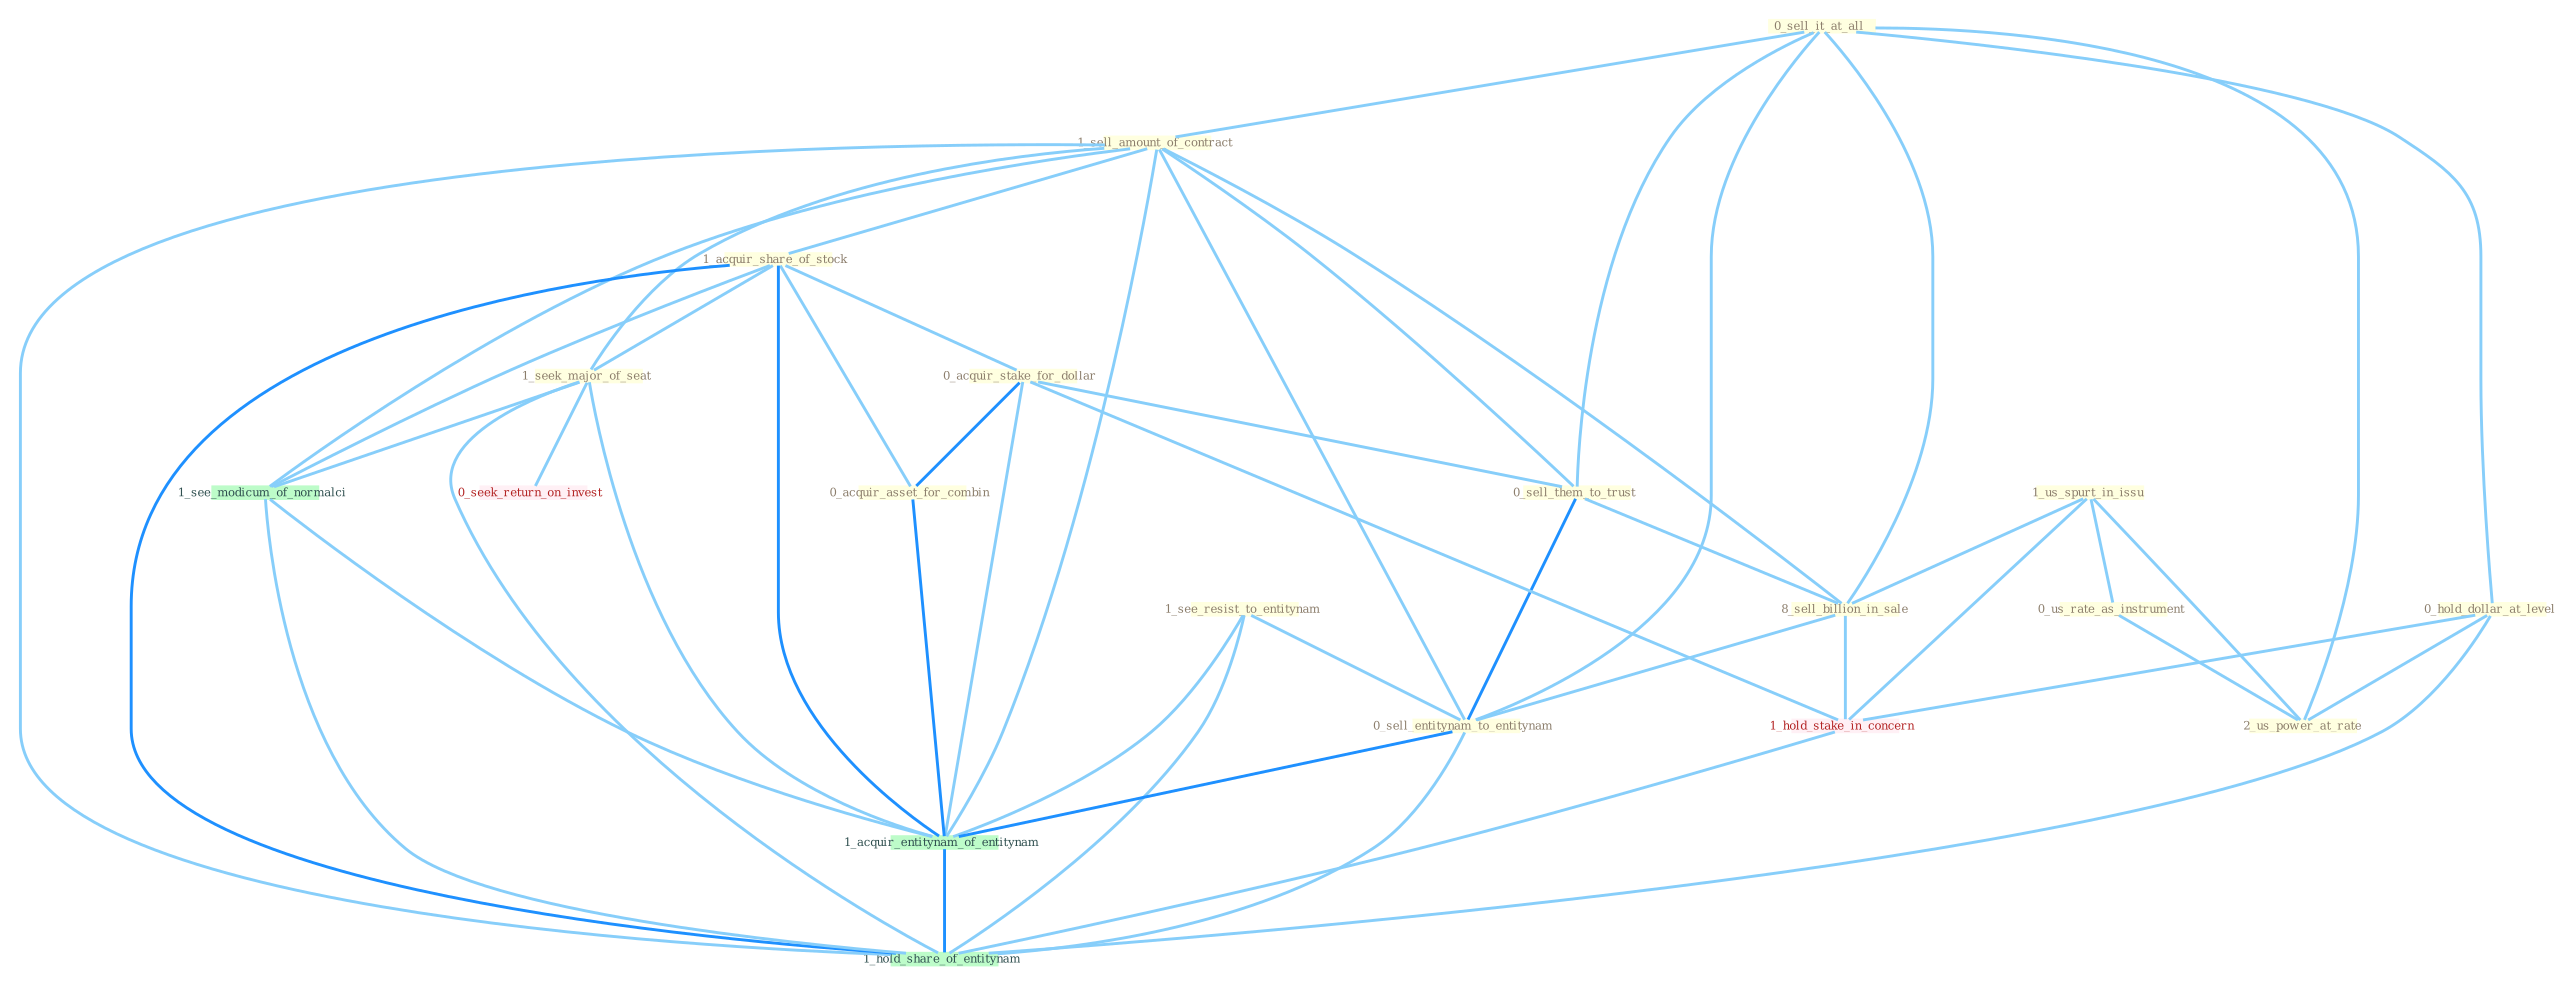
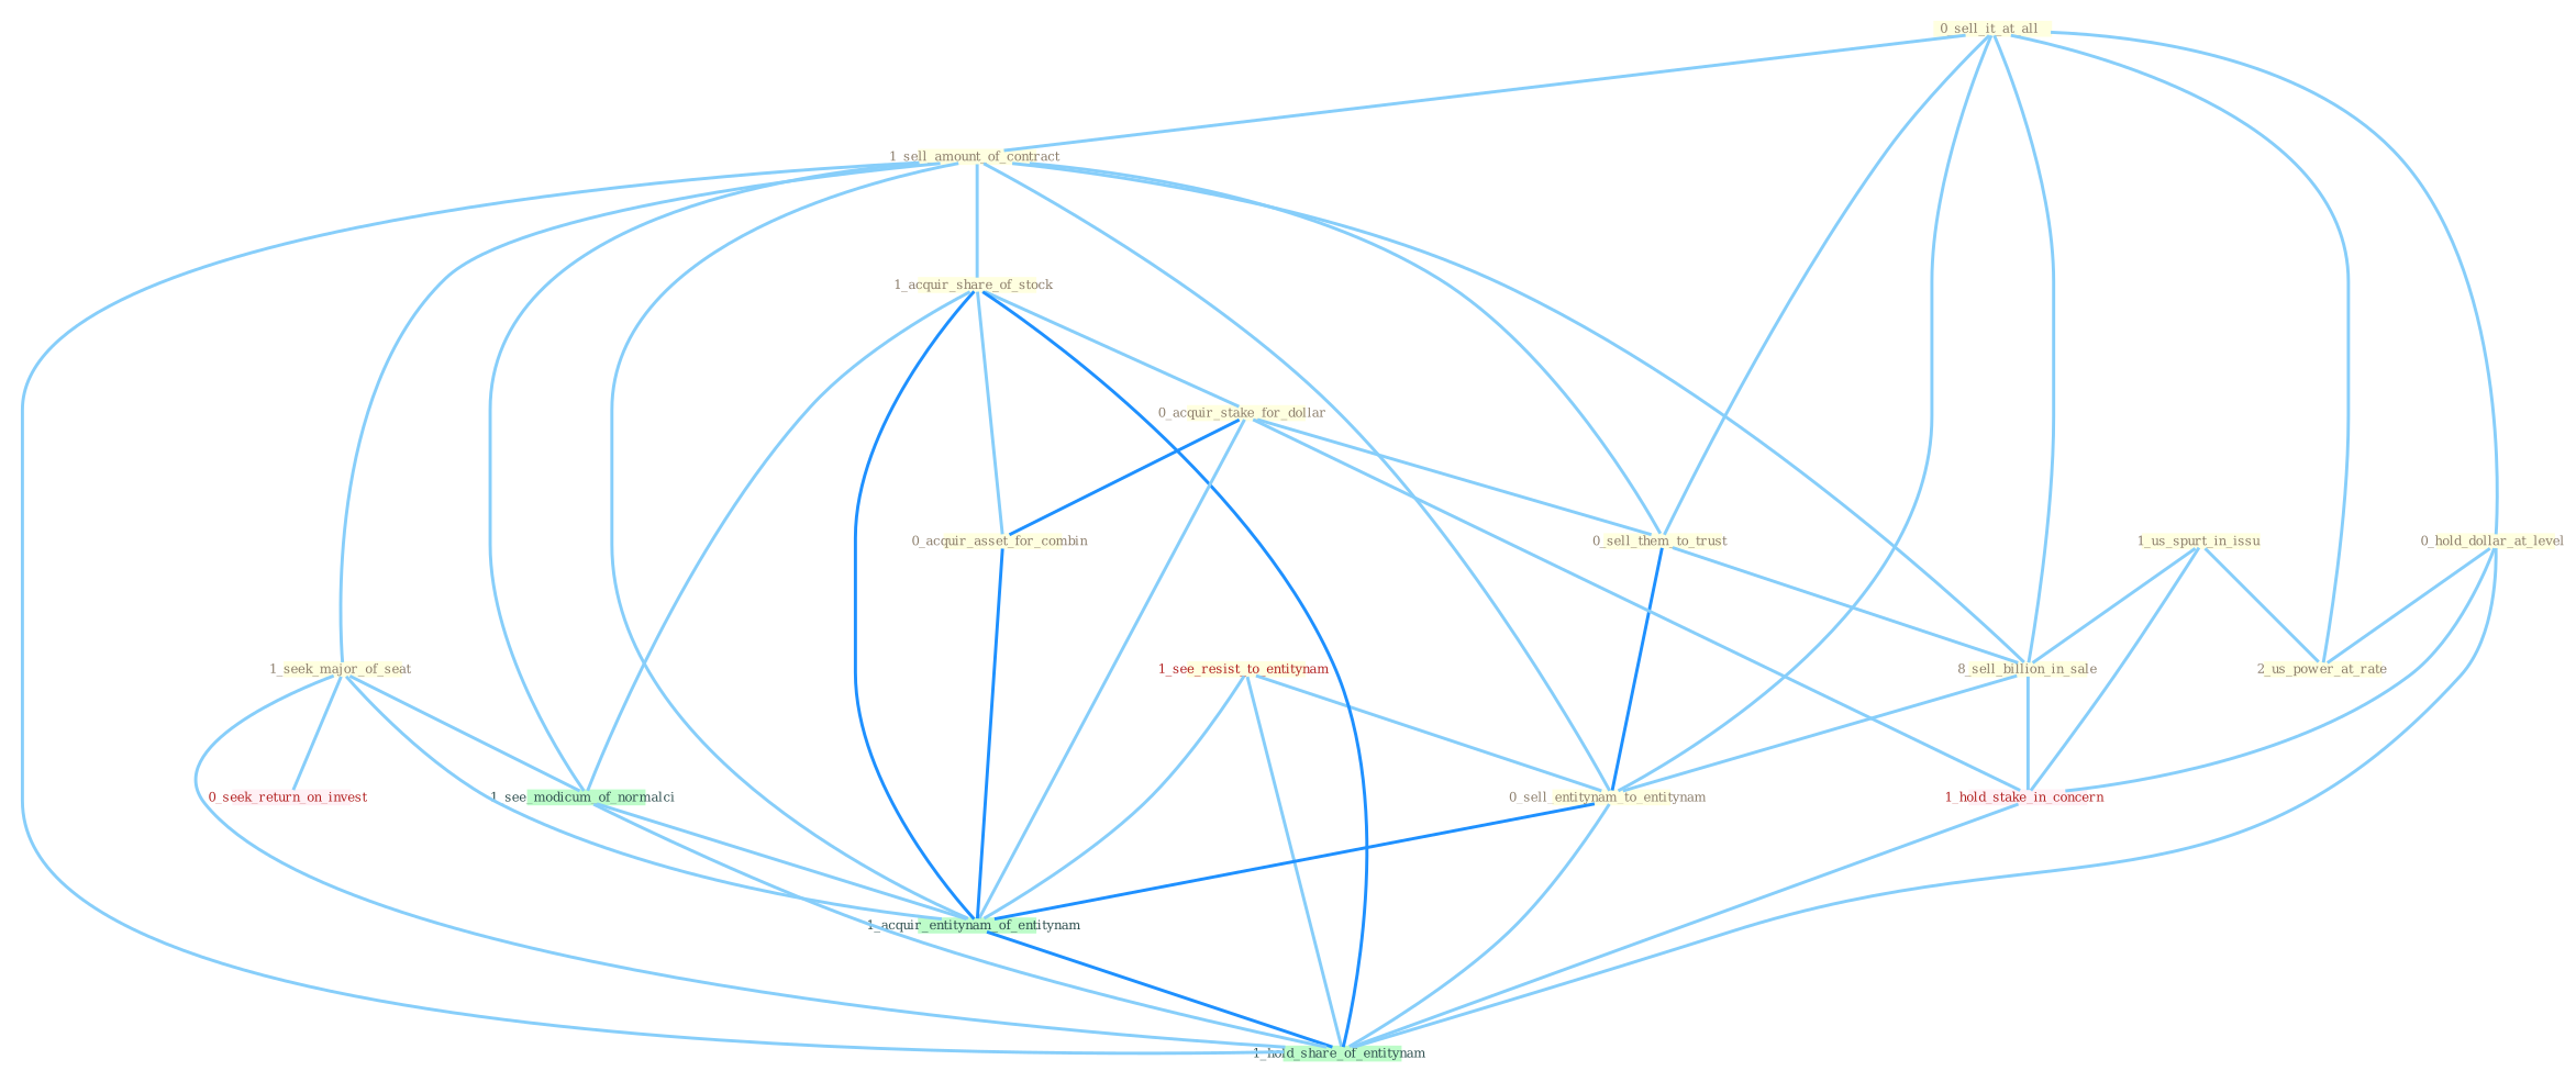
  graph {
    node [color="#ffffe0" fixedsize=true fontcolor="#8b7d6b" fontsize=4 shape=polygon style=filled]
    edge [color="#87cefa" w=1]
-   "1_see_resist_to_entitynam " [height=.06 width=.5]
+   "1_see_resist_to_entitynam " [fontcolor="#b22222" height=.06 width=.5]
    "0_sell_it_at_all " [height=.06 width=.5]
    "1_us_spurt_in_issu " [height=.06 width=.5]
    "0_sell_them_to_trust " [height=.06 width=.5]
    "1_sell_amount_of_contract " [height=.06 width=.5]
    "1_acquir_share_of_stock " [height=.06 width=.5]
    "0_acquir_stake_for_dollar " [height=.06 width=.5]
    "0_acquir_asset_for_combin " [height=.06 width=.5]
    "0_hold_dollar_at_level " [height=.06 width=.5]
-   "0_us_rate_as_instrument " [height=.06 width=.5]
    n11 [height=.06 label="8_sell_billion_in_sale" width=.5]
    "1_seek_major_of_seat " [height=.06 width=.5]
    n13 [height=.06 label="2_us_power_at_rate" width=.5]
    "0_sell_entitynam_to_entitynam " [height=.06 width=.5]
    "1_hold_stake_in_concern " [color="#fff0f5" fontcolor="#b22222" height=.06 width=.5]
    "0_seek_return_on_invest " [color="#fff0f5" fontcolor="#b22222" height=.06 width=.5]
    "1_acquir_entitynam_of_entitynam " [color="#BDFCC9" fontcolor="#2f4f4f" height=.06 width=.5]
    "1_hold_share_of_entitynam " [color="#BDFCC9" fontcolor="#2f4f4f" height=.06 width=.5]
    "1_see_modicum_of_normalci " [color="#BDFCC9" fontcolor="#2f4f4f" height=.06 width=.5]
    subgraph sub_1 {
      "1_see_resist_to_entitynam "
      "0_sell_it_at_all "
      "1_us_spurt_in_issu "
      "0_sell_them_to_trust "
      "1_sell_amount_of_contract "
      "1_acquir_share_of_stock "
      "0_acquir_stake_for_dollar "
      "0_acquir_asset_for_combin "
      "0_hold_dollar_at_level "
-     "0_us_rate_as_instrument "
      n11
      "1_seek_major_of_seat "
      n13
      "0_sell_entitynam_to_entitynam "
    }
    subgraph sub_2 {
      "1_hold_stake_in_concern "
      "0_seek_return_on_invest "
    }
    "1_see_resist_to_entitynam " -- "0_sell_entitynam_to_entitynam " [w=2]
    "1_see_resist_to_entitynam " -- "1_acquir_entitynam_of_entitynam "
    "1_see_resist_to_entitynam " -- "1_hold_share_of_entitynam "
    "0_sell_it_at_all " -- "0_sell_them_to_trust "
    "0_sell_it_at_all " -- "1_sell_amount_of_contract "
    "0_sell_it_at_all " -- "0_hold_dollar_at_level "
    "0_sell_it_at_all " -- n11
    "0_sell_it_at_all " -- n13
    "0_sell_it_at_all " -- "0_sell_entitynam_to_entitynam "
-   "1_us_spurt_in_issu " -- "0_us_rate_as_instrument "
    "1_us_spurt_in_issu " -- n11
    "1_us_spurt_in_issu " -- n13
    "1_us_spurt_in_issu " -- "1_hold_stake_in_concern "
    "0_sell_them_to_trust " -- "1_sell_amount_of_contract "
    "0_sell_them_to_trust " -- n11
    "0_sell_them_to_trust " -- "0_sell_entitynam_to_entitynam " [color="#1e90ff" w=2]
    "1_sell_amount_of_contract " -- "1_acquir_share_of_stock "
    "1_sell_amount_of_contract " -- n11
    "1_sell_amount_of_contract " -- "1_seek_major_of_seat "
    "1_sell_amount_of_contract " -- "0_sell_entitynam_to_entitynam "
    "1_sell_amount_of_contract " -- "1_acquir_entitynam_of_entitynam "
    "1_sell_amount_of_contract " -- "1_hold_share_of_entitynam "
    "1_sell_amount_of_contract " -- "1_see_modicum_of_normalci "
    "1_acquir_share_of_stock " -- "0_acquir_stake_for_dollar "
    "1_acquir_share_of_stock " -- "0_acquir_asset_for_combin "
-   "1_acquir_share_of_stock " -- "1_seek_major_of_seat "
    "1_acquir_share_of_stock " -- "1_acquir_entitynam_of_entitynam " [color="#1e90ff" w=2]
    "1_acquir_share_of_stock " -- "1_hold_share_of_entitynam " [color="#1e90ff" w=2]
    "1_acquir_share_of_stock " -- "1_see_modicum_of_normalci "
    "0_acquir_stake_for_dollar " -- "0_sell_them_to_trust "
    "0_acquir_stake_for_dollar " -- "0_acquir_asset_for_combin " [color="#1e90ff" w=2]
    "0_acquir_stake_for_dollar " -- "1_hold_stake_in_concern "
    "0_acquir_stake_for_dollar " -- "1_acquir_entitynam_of_entitynam "
    "0_acquir_asset_for_combin " -- "1_acquir_entitynam_of_entitynam " [color="#1e90ff"]
    "0_hold_dollar_at_level " -- n13
    "0_hold_dollar_at_level " -- "1_hold_stake_in_concern "
    "0_hold_dollar_at_level " -- "1_hold_share_of_entitynam "
-   "0_us_rate_as_instrument " -- n13
    n11 -- "0_sell_entitynam_to_entitynam "
    n11 -- "1_hold_stake_in_concern "
    "1_seek_major_of_seat " -- "0_seek_return_on_invest "
    "1_seek_major_of_seat " -- "1_acquir_entitynam_of_entitynam "
    "1_seek_major_of_seat " -- "1_hold_share_of_entitynam "
    "1_seek_major_of_seat " -- "1_see_modicum_of_normalci "
    "0_sell_entitynam_to_entitynam " -- "1_acquir_entitynam_of_entitynam " [color="#1e90ff" w=2]
    "0_sell_entitynam_to_entitynam " -- "1_hold_share_of_entitynam "
    "1_hold_stake_in_concern " -- "1_hold_share_of_entitynam "
    "1_acquir_entitynam_of_entitynam " -- "1_hold_share_of_entitynam " [color="#1e90ff" w=2]
    "1_see_modicum_of_normalci " -- "1_acquir_entitynam_of_entitynam "
    "1_see_modicum_of_normalci " -- "1_hold_share_of_entitynam "
  }
